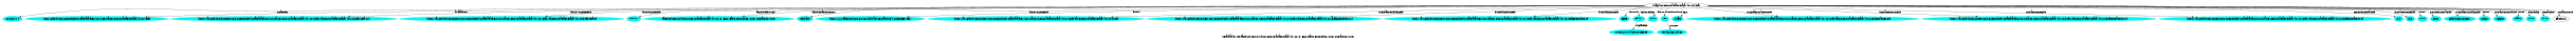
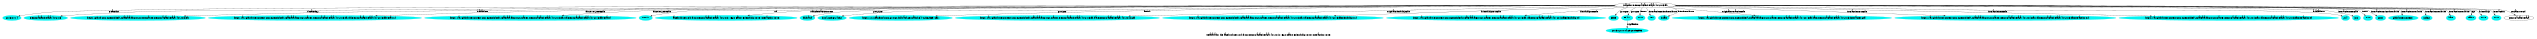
  digraph {
    label="Metadata for the facebook network from DemocraciaDiretaJa14072013 . Ego: False. Friendship: True. Interaction: True."
    node [color="#02F3F1" style=filled]
    n1 [label="2013-07-14"]
    "Snapshot DemocraciaDiretaJa14072013_fb" [color="" style=""]
+   n3 [label=DemocraciaDiretaJa14072013]
    n4 [label="https://github.com/OpenLinkedSocialData/fbGroups/tree/master/DemocraciaDiretaJa14072013_fb"]
    n5 [label="https://raw.githubusercontent.com/OpenLinkedSocialData/fbGroups/master/DemocraciaDiretaJa14072013_fb/rdf/DemocraciaDiretaJa14072013_fbMeta.owl"]
    n6 [label="https://raw.githubusercontent.com/OpenLinkedSocialData/fbGroups/master/DemocraciaDiretaJa14072013_fb/rdf/DemocraciaDiretaJa14072013_fbMeta.ttl"]
    n7 [label=Netvizz]
    n8 [label="facebook network from DemocraciaDiretaJa14072013 . Ego: False. Friendship: True. Interaction: True."]
    n9 [label=ddjbrasil]
    n10 [label=300422056724092]
    n11 [label="https://www.facebook.com/groups/ddjbrasil/permalink/347023325397298/"]
    n12 [label="https://raw.githubusercontent.com/OpenLinkedSocialData/fbGroups/master/DemocraciaDiretaJa14072013_fb/base/DemocraciaDiretaJa14072013.gdf"]
    n13 [label="https://raw.githubusercontent.com/OpenLinkedSocialData/fbGroups/master/DemocraciaDiretaJa14072013_fb/rdf/DemocraciaDiretaJa14072013_fbFriendship.owl"]
    n14 [label="https://raw.githubusercontent.com/OpenLinkedSocialData/fbGroups/master/DemocraciaDiretaJa14072013_fb/rdf/DemocraciaDiretaJa14072013_fbFriendship.ttl"]
    n15 [label=3599]
    n16 [label=59471]
    n17 [label=True]
    n18 [label=sex]
    n19 [label=locale]
    n20 [label="https://raw.githubusercontent.com/OpenLinkedSocialData/fbGroups/master/DemocraciaDiretaJa14072013_fb/base/DemocraciaDiretaJa14072013_interacoes.gdf"]
    n21 [label="https://raw.githubusercontent.com/OpenLinkedSocialData/fbGroups/master/DemocraciaDiretaJa14072013_fb/rdf/DemocraciaDiretaJa14072013_fbInteraction.owl"]
    n22 [label="https://raw.githubusercontent.com/OpenLinkedSocialData/fbGroups/master/DemocraciaDiretaJa14072013_fb/rdf/DemocraciaDiretaJa14072013_fbInteraction.ttl"]
    n23 [label=214]
    n24 [label=310]
    n25 [label=True]
    n26 [label=posts]
    n27 [label=githubusercontent1]
    n28 [label=node2]
-   n29 [label=weight]
+   n29 [label=base]
    n30 [label=False]
    n31 [label=True]
    n32 [label=True]
-   Facebook [color="" style=""]
+   Facebook [label=DemocraciaDiretaJa color="" style=""]
    n34 [label="2015-12-10 04:29:28.056995"]
    "Snapshot DemocraciaDiretaJa14072013_fb" -> n1 [label=createdAt]
+   "Snapshot DemocraciaDiretaJa14072013_fb" -> n3 [label=donatedBy]
    "Snapshot DemocraciaDiretaJa14072013_fb" -> n4 [label=availableAt]
    "Snapshot DemocraciaDiretaJa14072013_fb" -> n5 [label=discorveryRDFFile]
    "Snapshot DemocraciaDiretaJa14072013_fb" -> n6 [label=discoveryTTLFile]
-   "Snapshot DemocraciaDiretaJa14072013_fb" -> n7 [label=acquiredThrough]
+   "Snapshot DemocraciaDiretaJa14072013_fb" -> n7 [label=rdf]
    "Snapshot DemocraciaDiretaJa14072013_fb" -> n8 [label="rdf-schema#comment"]
-   "Snapshot DemocraciaDiretaJa14072013_fb" -> n9 [label=discoveryTTLFile]
-   n18 -> n10 [label=groupID]
+   "Snapshot DemocraciaDiretaJa14072013_fb" -> n9 [label=groupSID]
+   "Snapshot DemocraciaDiretaJa14072013_fb" -> n10 [label=groupID]
    "Snapshot DemocraciaDiretaJa14072013_fb" -> n11 [label=fbLink]
    "Snapshot DemocraciaDiretaJa14072013_fb" -> n12 [label=originalFriendshipFile]
    "Snapshot DemocraciaDiretaJa14072013_fb" -> n13 [label=friendshipXMLFile]
    "Snapshot DemocraciaDiretaJa14072013_fb" -> n14 [label=friendshipTTLFile]
-   "Snapshot DemocraciaDiretaJa14072013_fb" -> n15 [label=nFriends]
-   "Snapshot DemocraciaDiretaJa14072013_fb" -> n16 [label=nFriendships]
+   "Snapshot DemocraciaDiretaJa14072013_fb" -> n15 [label=groupID]
+   "Snapshot DemocraciaDiretaJa14072013_fb" -> n16 [label=groupID]
    "Snapshot DemocraciaDiretaJa14072013_fb" -> n17 [label=fAnon]
-   "Snapshot DemocraciaDiretaJa14072013_fb" -> n18 [label=friendAttribute]
-   "Snapshot DemocraciaDiretaJa14072013_fb" -> n19 [label=ego]
+   "Snapshot DemocraciaDiretaJa14072013_fb" -> n18 [label=interactionFriendAttribute]
+   "Snapshot DemocraciaDiretaJa14072013_fb" -> n19 [label=friendAttribute]
    "Snapshot DemocraciaDiretaJa14072013_fb" -> n20 [label=originalInteractionFile]
    "Snapshot DemocraciaDiretaJa14072013_fb" -> n21 [label=interactionXMLFile]
    "Snapshot DemocraciaDiretaJa14072013_fb" -> n22 [label=interactionTTLFile]
-   "Snapshot DemocraciaDiretaJa14072013_fb" -> n23 [label=nFriendsInteracted]
+   "Snapshot DemocraciaDiretaJa14072013_fb" -> n23 [label=availableAt]
    "Snapshot DemocraciaDiretaJa14072013_fb" -> n24 [label=interactionTTLFile]
    "Snapshot DemocraciaDiretaJa14072013_fb" -> n25 [label=iAnon]
-   "Snapshot DemocraciaDiretaJa14072013_fb" -> n26 [label=nFriendsInteracted]
-   "Snapshot DemocraciaDiretaJa14072013_fb" -> n27 [label=originalFriendshipFile]
-   "Snapshot DemocraciaDiretaJa14072013_fb" -> n28 [label=iAnon]
+   "Snapshot DemocraciaDiretaJa14072013_fb" -> n26 [label=interactionFriendAttribute]
+   "Snapshot DemocraciaDiretaJa14072013_fb" -> n27 [label=interactionAttribute]
+   "Snapshot DemocraciaDiretaJa14072013_fb" -> n28 [label=interactionAttribute]
    "Snapshot DemocraciaDiretaJa14072013_fb" -> n29 [label=interactionAttribute]
-   "Snapshot DemocraciaDiretaJa14072013_fb" -> n30 [label=iAnon]
+   "Snapshot DemocraciaDiretaJa14072013_fb" -> n30 [label=ego]
    "Snapshot DemocraciaDiretaJa14072013_fb" -> n31 [label=friendship]
    "Snapshot DemocraciaDiretaJa14072013_fb" -> n32 [label=interaction]
    "Snapshot DemocraciaDiretaJa14072013_fb" -> Facebook [label=socialProtocol]
    n16 -> n34 [label=triplifiedIn]
  }
